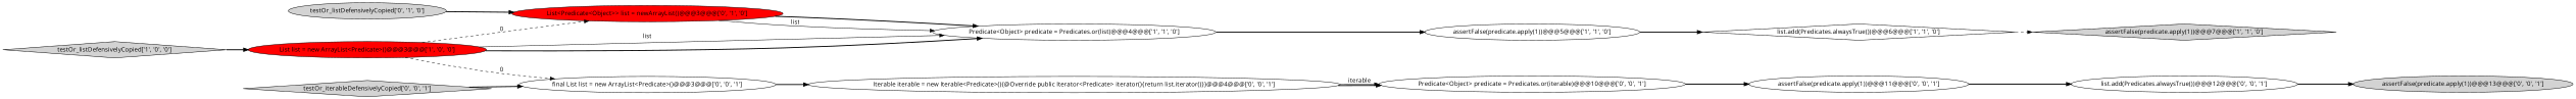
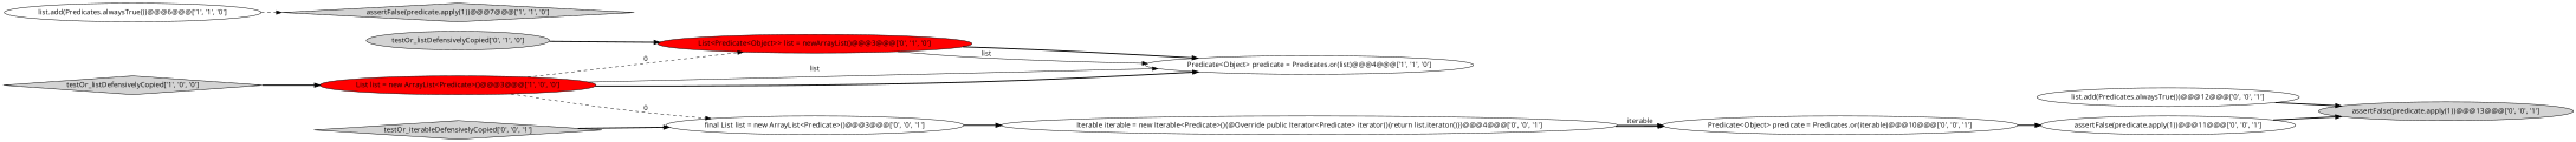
  digraph {
    fontname="Open Sans"
    rankdir=LR
    node [fillcolor=white fontname="Open Sans" shape=ellipse style=filled]
    edge [fontname="Open Sans" style=bold]
    n1 [label="Predicate<Object> predicate = Predicates.or(iterable)@@@10@@@['0', '0', '1']"]
    n2 [label="assertFalse(predicate.apply(1))@@@11@@@['0', '0', '1']"]
    n3 [label="list.add(Predicates.alwaysTrue())@@@12@@@['0', '0', '1']"]
    n4 [label="Iterable iterable = new Iterable<Predicate>(){@Override public Iterator<Predicate> iterator(){return list.iterator()}}@@@4@@@['0', '0', '1']"]
    n5 [fillcolor=lightgray label="assertFalse(predicate.apply(1))@@@13@@@['0', '0', '1']"]
    n6 [fillcolor=lightgray label="testOr_listDefensivelyCopied['0', '1', '0']"]
    n7 [fillcolor=red label="List<Predicate<Object>> list = newArrayList()@@@3@@@['0', '1', '0']"]
    n8 [label="Predicate<Object> predicate = Predicates.or(list)@@@4@@@['1', '1', '0']"]
-   n9 [label="list.add(Predicates.alwaysTrue())@@@6@@@['1', '1', '0']" shape=diamond]
+   n9 [label="list.add(Predicates.alwaysTrue())@@@6@@@['1', '1', '0']"]
    n10 [fillcolor=lightgray label="assertFalse(predicate.apply(1))@@@7@@@['1', '1', '0']" shape=diamond]
-   n11 [label="assertFalse(predicate.apply(1))@@@5@@@['1', '1', '0']"]
    n12 [fillcolor=lightgray label="testOr_listDefensivelyCopied['1', '0', '0']" shape=diamond]
    n13 [fillcolor=red label="List list = new ArrayList<Predicate>()@@@3@@@['1', '0', '0']"]
    n14 [label="final List list = new ArrayList<Predicate>()@@@3@@@['0', '0', '1']"]
    n15 [fillcolor=lightgray label="testOr_iterableDefensivelyCopied['0', '0', '1']" shape=diamond]
    n1 -> n2
-   n2 -> n3
+   n2 -> n5
    n3 -> n5
    n4 -> n1 [label=iterable style=solid]
    n4 -> n1
    n6 -> n7
    n7 -> n8
    n7 -> n8 [label=list style=solid]
-   n8 -> n11
    n9 -> n10 [style=dashed]
-   n11 -> n9
    n12 -> n13
    n13 -> n7 [label=0 style=dashed]
    n13 -> n8 [label=list style=solid]
    n13 -> n8
    n13 -> n14 [label=0 style=dashed]
    n14 -> n4
    n15 -> n14
  }
